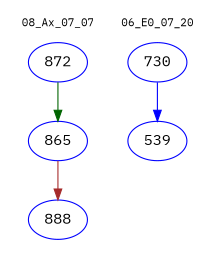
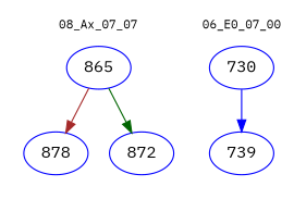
  digraph {
    fontname="IBM Plex Mono"
    node [color=blue fontname="IBM Plex Mono"]
    edge [fontname="IBM Plex Mono"]
    n1 [label=865]
-   n2 [label=888]
+   n2 [label=878]
    n3 [label=872]
    n4 [label=730]
-   n5 [label=539]
+   n5 [label=739]
    subgraph cluster_1 {
      color=white
      fontsize=10
      label="08_Ax_07_07"
      n1
      n2
      n3
    }
    subgraph cluster_2 {
      color=white
      fontsize=10
-     label="06_E0_07_20"
+     label="06_E0_07_00"
      n4
      n5
    }
    n1 -> n2 [color=brown]
-   n3 -> n1 [color=darkgreen]
+   n1 -> n3 [color=darkgreen]
    n4 -> n5 [color=blue]
  }
